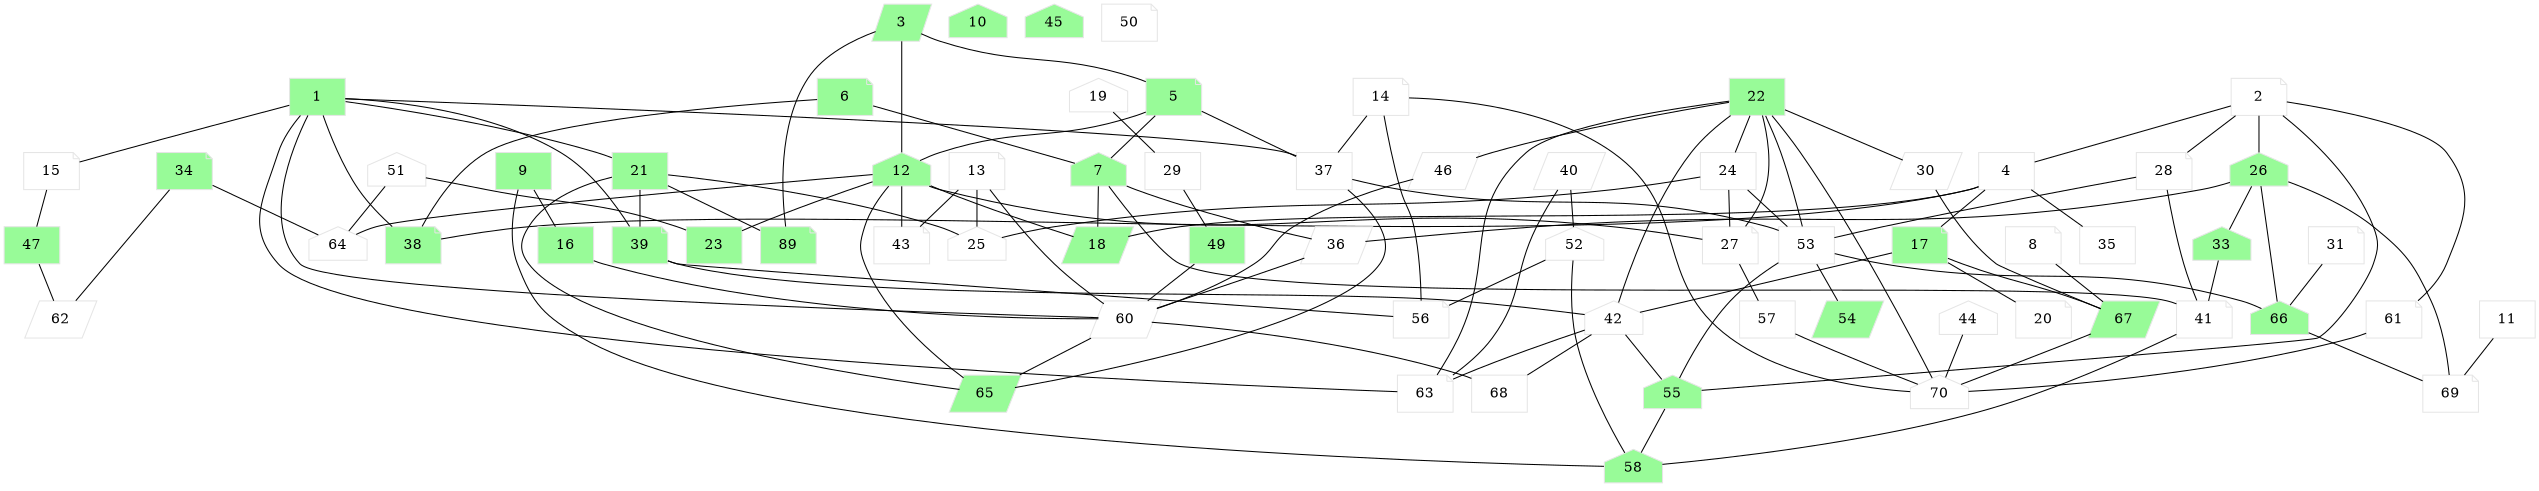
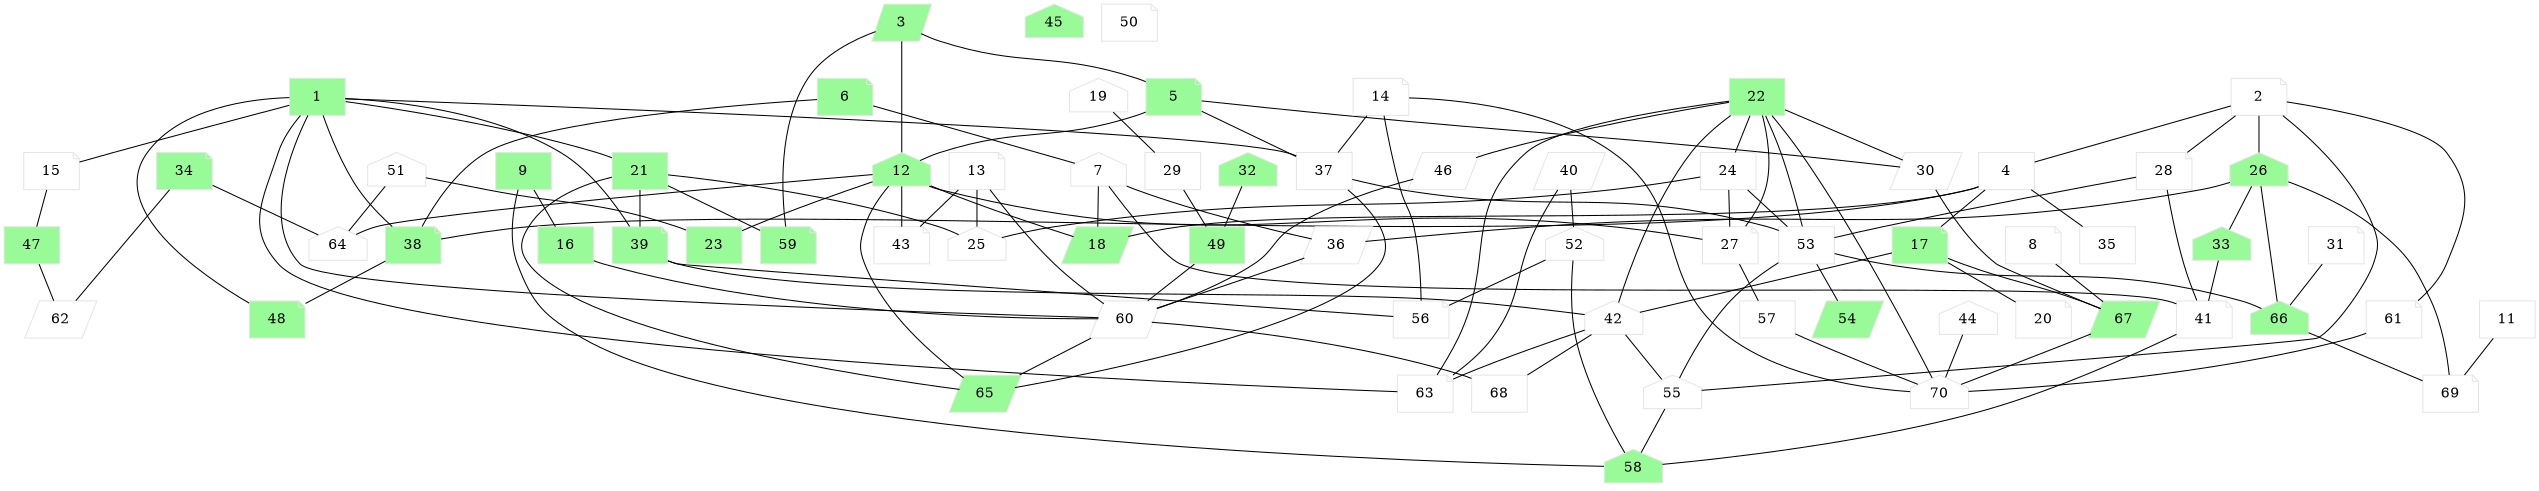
  graph {
    node [color=gray90 fillcolor=white shape=note style=filled]
    1 [fillcolor=palegreen shape=box]
    15
    21 [fillcolor=palegreen shape=box]
    37 [shape=box]
    38 [fillcolor=palegreen]
    39 [fillcolor=palegreen]
+   48 [fillcolor=palegreen]
    60 [shape=parallelogram]
    63
    47 [fillcolor=palegreen shape=box]
-   59 [fillcolor=palegreen label=89]
+   59 [fillcolor=palegreen]
    65 [fillcolor=palegreen shape=parallelogram]
    25 [shape=house]
    53 [shape=box]
    56
    42 [shape=house]
    68 [shape=box]
    4 [shape=box]
    2
    26 [fillcolor=palegreen shape=house]
    28
-   55 [fillcolor=palegreen shape=house]
+   55 [shape=house]
    61
    17 [fillcolor=palegreen]
    18 [fillcolor=palegreen shape=parallelogram]
    35 [shape=box]
    36 [shape=parallelogram]
    69
    33 [fillcolor=palegreen shape=house]
    66 [fillcolor=palegreen shape=house]
    41
    58 [fillcolor=palegreen shape=house]
    70 [shape=house]
    3 [fillcolor=palegreen shape=parallelogram]
    5 [fillcolor=palegreen]
    12 [fillcolor=palegreen shape=house]
    30 [shape=parallelogram]
    23 [fillcolor=palegreen shape=box]
    27
    43
    64 [shape=house]
    67 [fillcolor=palegreen shape=parallelogram]
    20
    6 [fillcolor=palegreen]
-   7 [fillcolor=palegreen shape=house]
+   7 [shape=house]
    8
    9 [fillcolor=palegreen shape=box]
    16 [fillcolor=palegreen shape=box]
-   10 [fillcolor=palegreen shape=house]
    11 [shape=box]
    57 [shape=box]
    13
    14
    62 [shape=parallelogram]
    19 [shape=house]
    29 [shape=box]
    49 [fillcolor=palegreen shape=box]
    22 [fillcolor=palegreen shape=box]
    24 [shape=box]
    46 [shape=parallelogram]
    54 [fillcolor=palegreen shape=parallelogram]
    31
+   32 [fillcolor=palegreen shape=house]
    34 [fillcolor=palegreen]
    40 [shape=parallelogram]
    52 [shape=house]
    44 [shape=house]
    45 [fillcolor=palegreen shape=house]
    50
    51 [shape=house]
    1 -- 15
    1 -- 21
    1 -- 37
    1 -- 38
    1 -- 39
+   1 -- 48
    1 -- 60
    1 -- 63
    15 -- 47
    21 -- 39
    21 -- 59
    21 -- 65
    21 -- 25
    37 -- 65
    37 -- 53
+   38 -- 48
    39 -- 56
    39 -- 42
    60 -- 65
    60 -- 68
    47 -- 62
    53 -- 55
    53 -- 66
    53 -- 54
    42 -- 63
    42 -- 68
    42 -- 55
    4 -- 38
    4 -- 17
    4 -- 18
    4 -- 35
    2 -- 4
    2 -- 26
    2 -- 28
    2 -- 55
    2 -- 61
    26 -- 36
    26 -- 69
    26 -- 33
    26 -- 66
    28 -- 53
    28 -- 41
    55 -- 58
    61 -- 70
    17 -- 42
    17 -- 67
    17 -- 20
    36 -- 60
    33 -- 41
    66 -- 69
    41 -- 58
    3 -- 59
    3 -- 5
    3 -- 12
    5 -- 37
    5 -- 12
-   5 -- 7
+   5 -- 30
    12 -- 65
    12 -- 18
    12 -- 23
    12 -- 27
    12 -- 43
    12 -- 64
    30 -- 67
    27 -- 57
    67 -- 70
    6 -- 38
    6 -- 7
    7 -- 18
    7 -- 36
    7 -- 41
    8 -- 67
    9 -- 58
    9 -- 16
    16 -- 60
    11 -- 69
    57 -- 70
    13 -- 60
    13 -- 25
    13 -- 43
    14 -- 37
    14 -- 56
    14 -- 70
    19 -- 29
    29 -- 49
    49 -- 60
    22 -- 63
    22 -- 53
    22 -- 42
    22 -- 70
    22 -- 30
    22 -- 27
    22 -- 24
    22 -- 46
    24 -- 25
    24 -- 53
    24 -- 27
    46 -- 60
    31 -- 66
+   32 -- 49
    34 -- 64
    34 -- 62
    40 -- 63
    40 -- 52
    52 -- 56
    52 -- 58
    44 -- 70
    51 -- 23
    51 -- 64
  }
